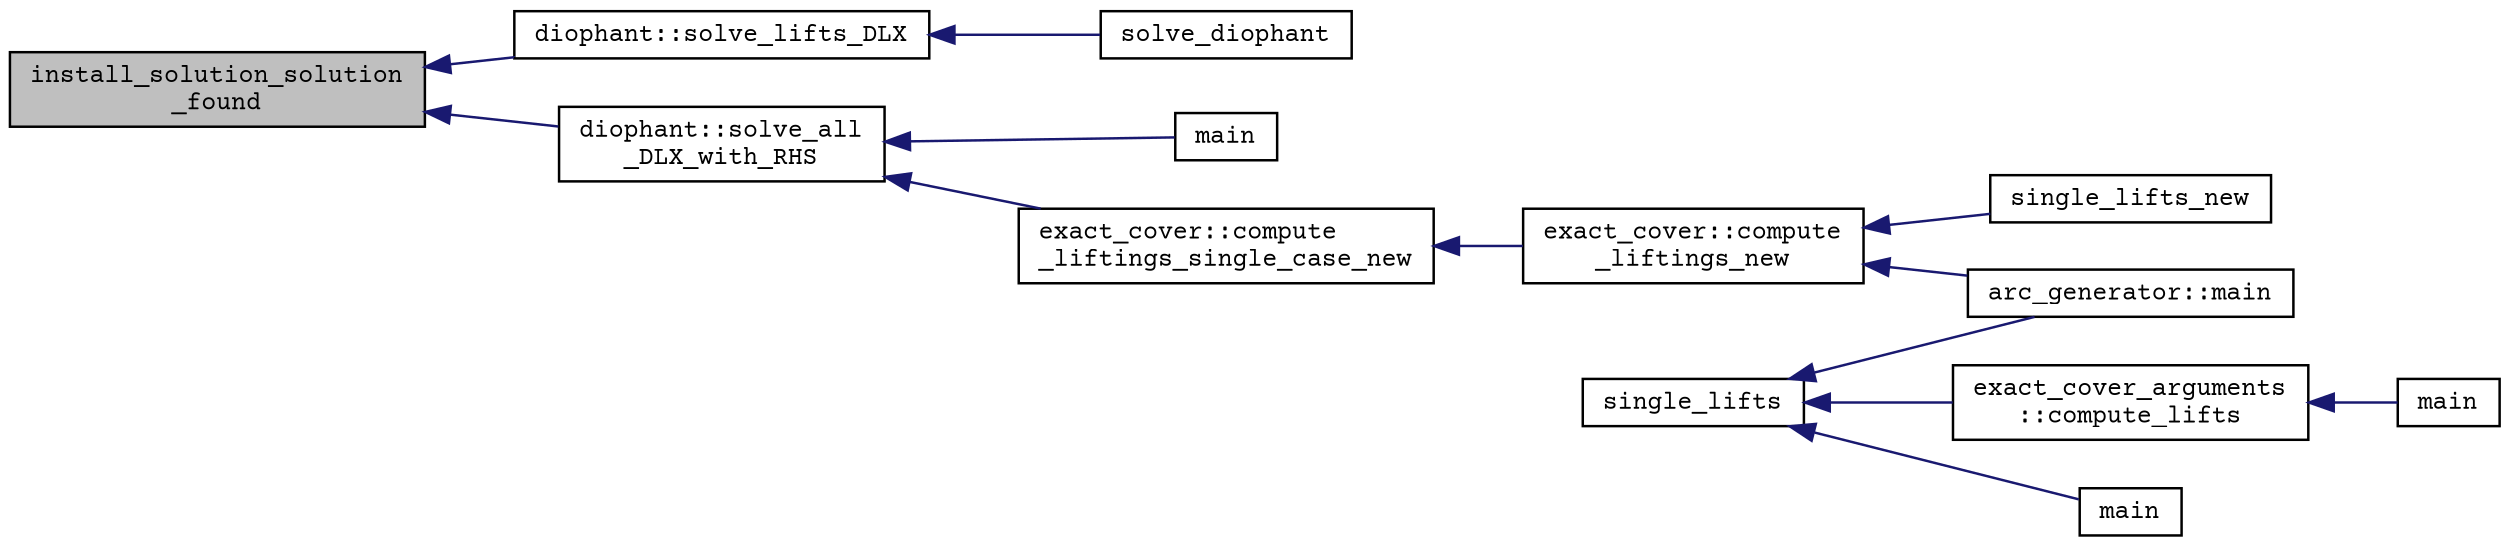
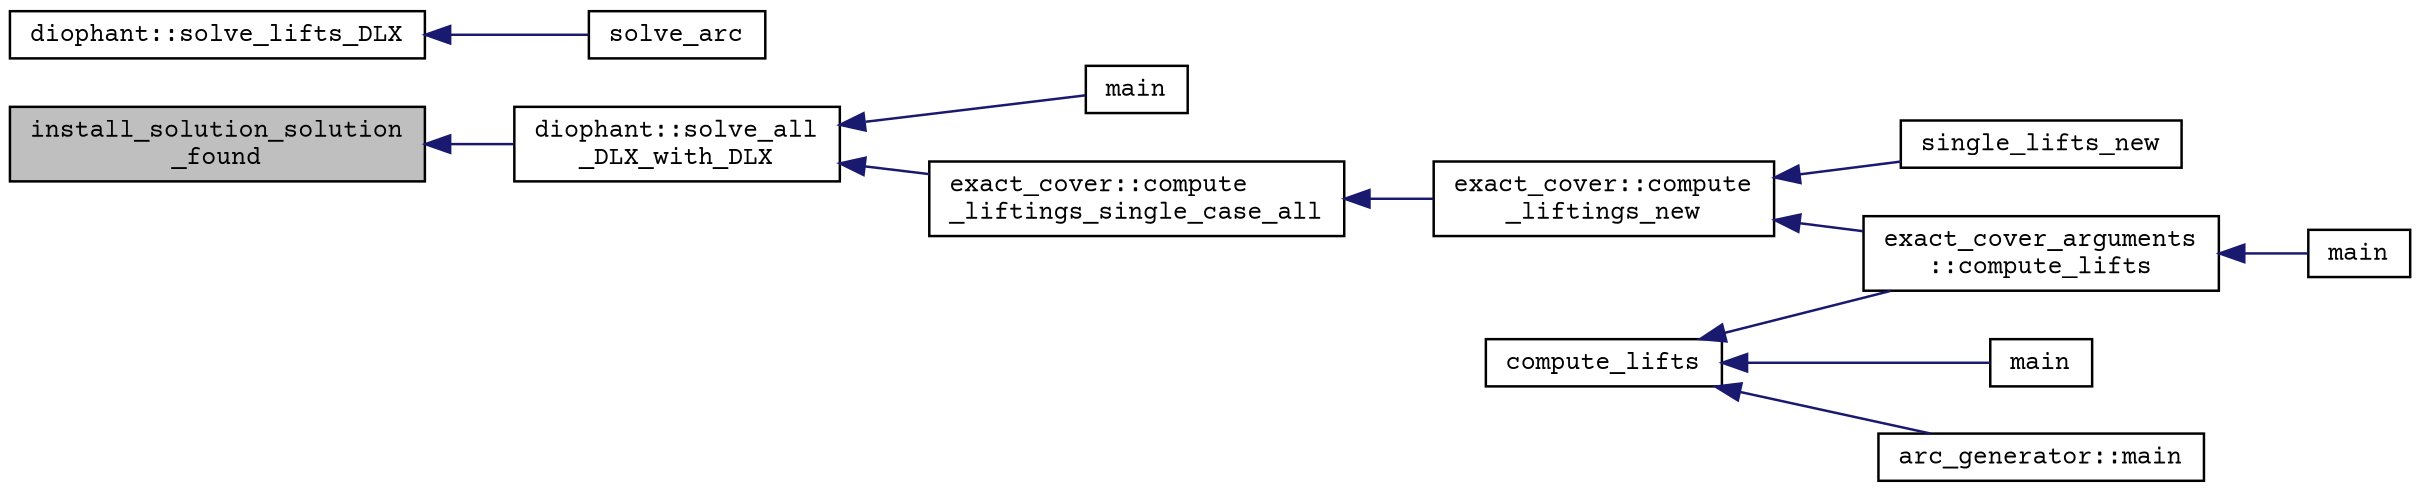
  digraph {
    fontname="Courier Prime"
    rankdir=LR
    node [color=black fillcolor=white fontname="Courier Prime" fontsize=10 shape=record style=filled]
    edge [color=midnightblue dir=back fontname="Courier Prime" fontsize=10 labelfontname=Helvetica labelfontsize=10 style=solid]
    n1 [fillcolor=grey75 fontcolor=black height=0.2 label="install_solution_solution\l_found" width=0.4]
    n2 [height=0.2 label="diophant::solve_lifts_DLX" width=0.4]
-   n3 [height=0.2 label="diophant::solve_all\l_DLX_with_RHS" width=0.4]
-   n4 [height=0.2 label=solve_diophant width=0.4]
+   n3 [height=0.2 label="diophant::solve_all\l_DLX_with_DLX" width=0.4]
+   n4 [height=0.2 label=solve_arc width=0.4]
    n5 [height=0.2 label=main width=0.4]
-   n6 [height=0.2 label="exact_cover::compute\l_liftings_single_case_new" width=0.4]
+   n6 [height=0.2 label="exact_cover::compute\l_liftings_single_case_all" width=0.4]
    n7 [height=0.2 label="exact_cover::compute\l_liftings_new" width=0.4]
    n8 [height=0.2 label=single_lifts_new width=0.4]
    n9 [height=0.2 label="exact_cover_arguments\l::compute_lifts" width=0.4]
    n10 [height=0.2 label=main width=0.4]
-   n11 [height=0.2 label=single_lifts width=0.4]
+   n11 [height=0.2 label=compute_lifts width=0.4]
    n12 [height=0.2 label=main width=0.4]
    n13 [height=0.2 label="arc_generator::main" width=0.4]
-   n1 -> n2
    n1 -> n3
    n2 -> n4
    n3 -> n5
    n3 -> n6
    n6 -> n7
    n7 -> n8
-   n7 -> n13
+   n7 -> n9
    n9 -> n10
    n11 -> n9
    n11 -> n12
    n11 -> n13
  }
